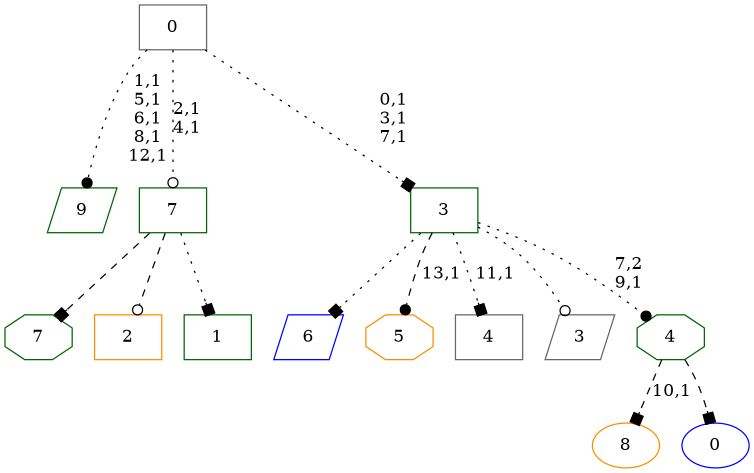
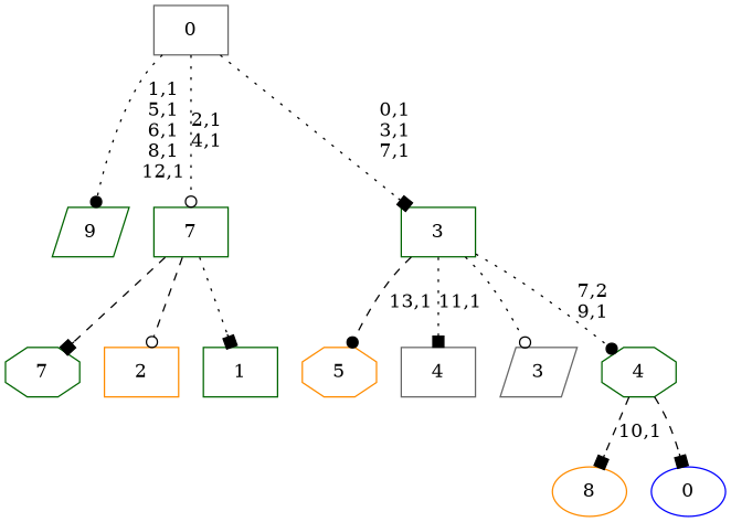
  digraph {
    node [color=darkgreen shape=box]
    edge [arrowhead=box style=dotted]
    n1 [label=9 shape=parallelogram]
    n2 [color=darkorange label=8 shape=ellipse]
    n3 [label=7 shape=octagon]
-   n4 [color=blue label=6 shape=parallelogram]
    n5 [color=darkorange label=5 shape=octagon]
    n6 [color=gray40 label=4]
    n7 [color=gray40 label=3 shape=parallelogram]
    n8 [color=darkorange label=2]
    n9 [label=1]
    7
    n11 [color=blue label=0 shape=ellipse]
    4 [shape=octagon]
    3
    0 [color=gray40]
    7 -> n3 [style=dashed]
    7 -> n8 [arrowhead=odot style=dashed]
    7 -> n9
    4 -> n2 [label="10,1" style=dashed]
    4 -> n11 [style=dashed]
-   3 -> n4
    3 -> n5 [arrowhead=dot label="13,1" style=dashed]
    3 -> n6 [label="11,1"]
    3 -> n7 [arrowhead=odot]
    3 -> 4 [arrowhead=dot label="7,2\n9,1"]
    0 -> n1 [arrowhead=dot label="1,1\n5,1\n6,1\n8,1\n12,1"]
    0 -> 7 [arrowhead=odot label="2,1\n4,1"]
    0 -> 3 [label="0,1\n3,1\n7,1"]
  }
